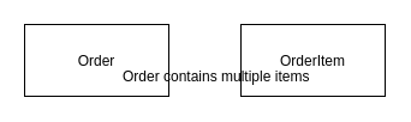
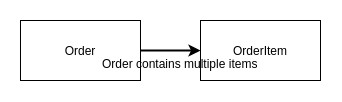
  <mxCell id="0" />
  <mxCell id="1" parent="0" />
  <mxCell id="2" value="Order" style="shape=rectangle" vertex="1" parent="1"><mxGeometry x="20" y="20" width="120" height="60" as="geometry" /></mxCell>
  <mxCell id="3" value="OrderItem" style="shape=rectangle" vertex="1" parent="1"><mxGeometry x="200" y="20" width="120" height="60" as="geometry" /></mxCell>
+ <mxCell id="4" edge="1" parent="1" source="2" target="3" style="edgeStyle=orthogonalEdgeStyle;rounded=1;strokeColor=#000000;strokeWidth=2;"><mxGeometry relative="1" as="geometry" /></mxCell>
  <mxCell id="5" value="Order contains multiple items" style="text;strokeColor=none;fillColor=none;fontSize=12;" vertex="1" parent="1"><mxGeometry x="100" y="50" width="200" height="20" as="geometry" /></mxCell>
